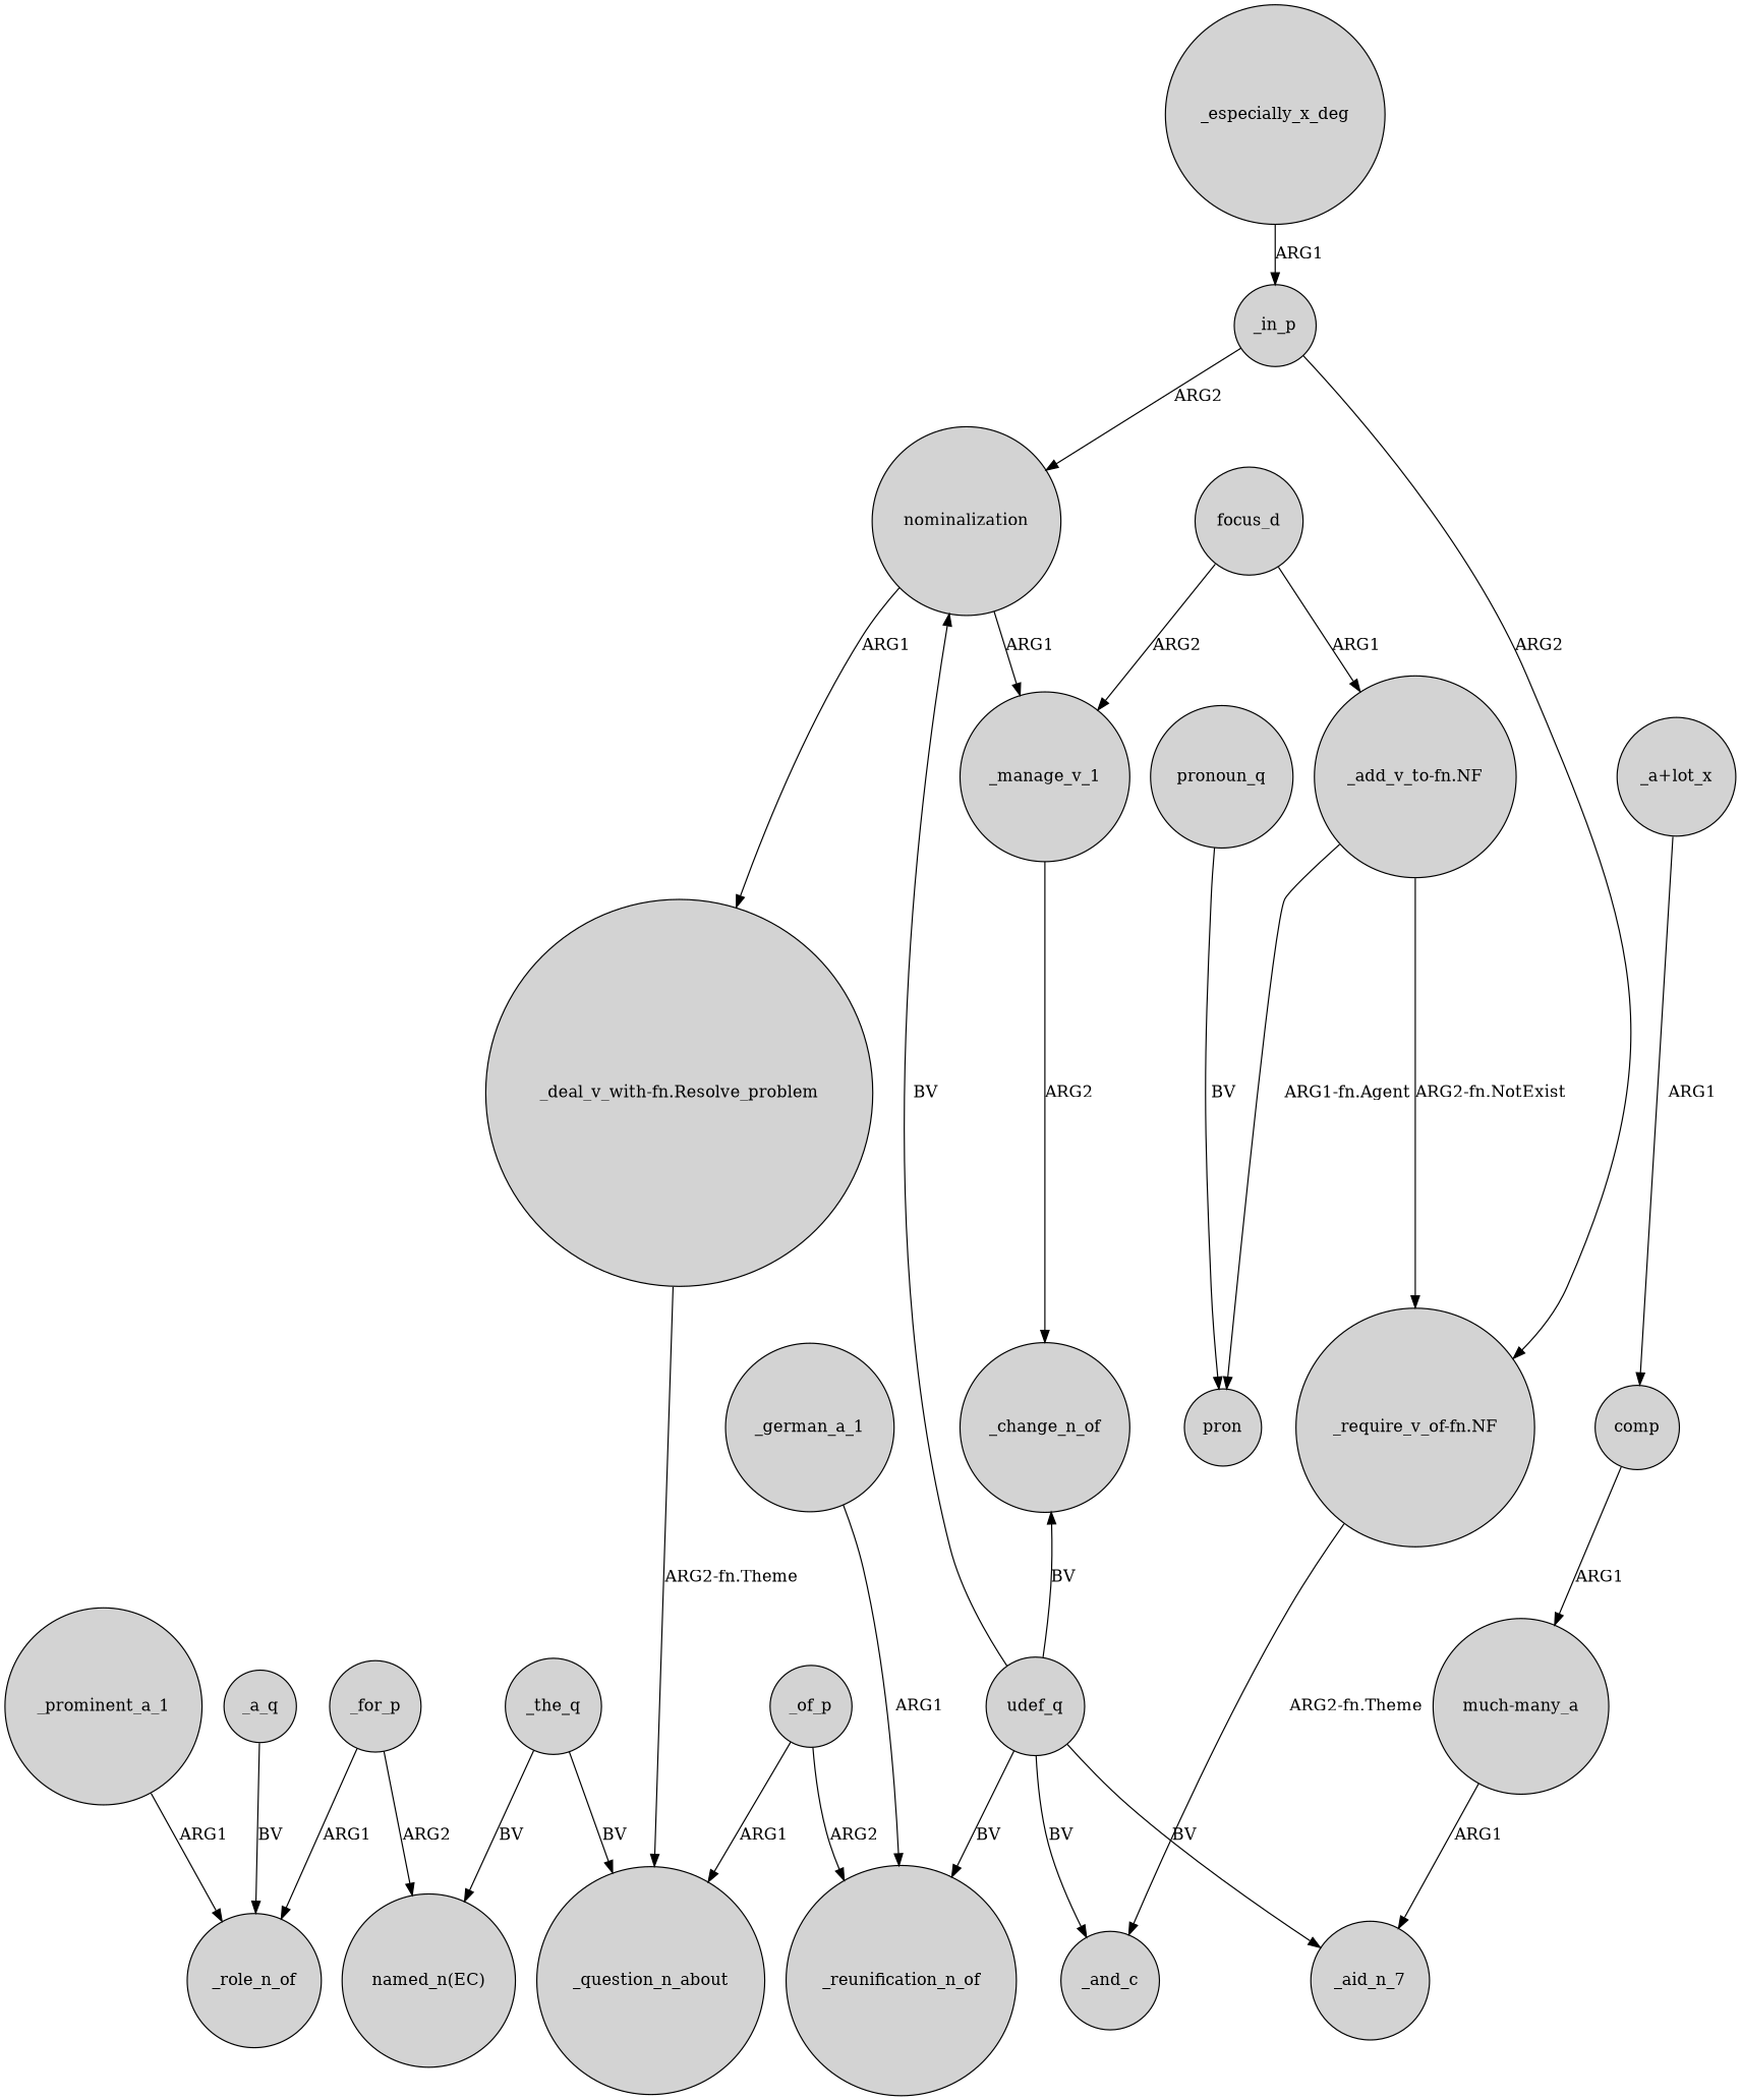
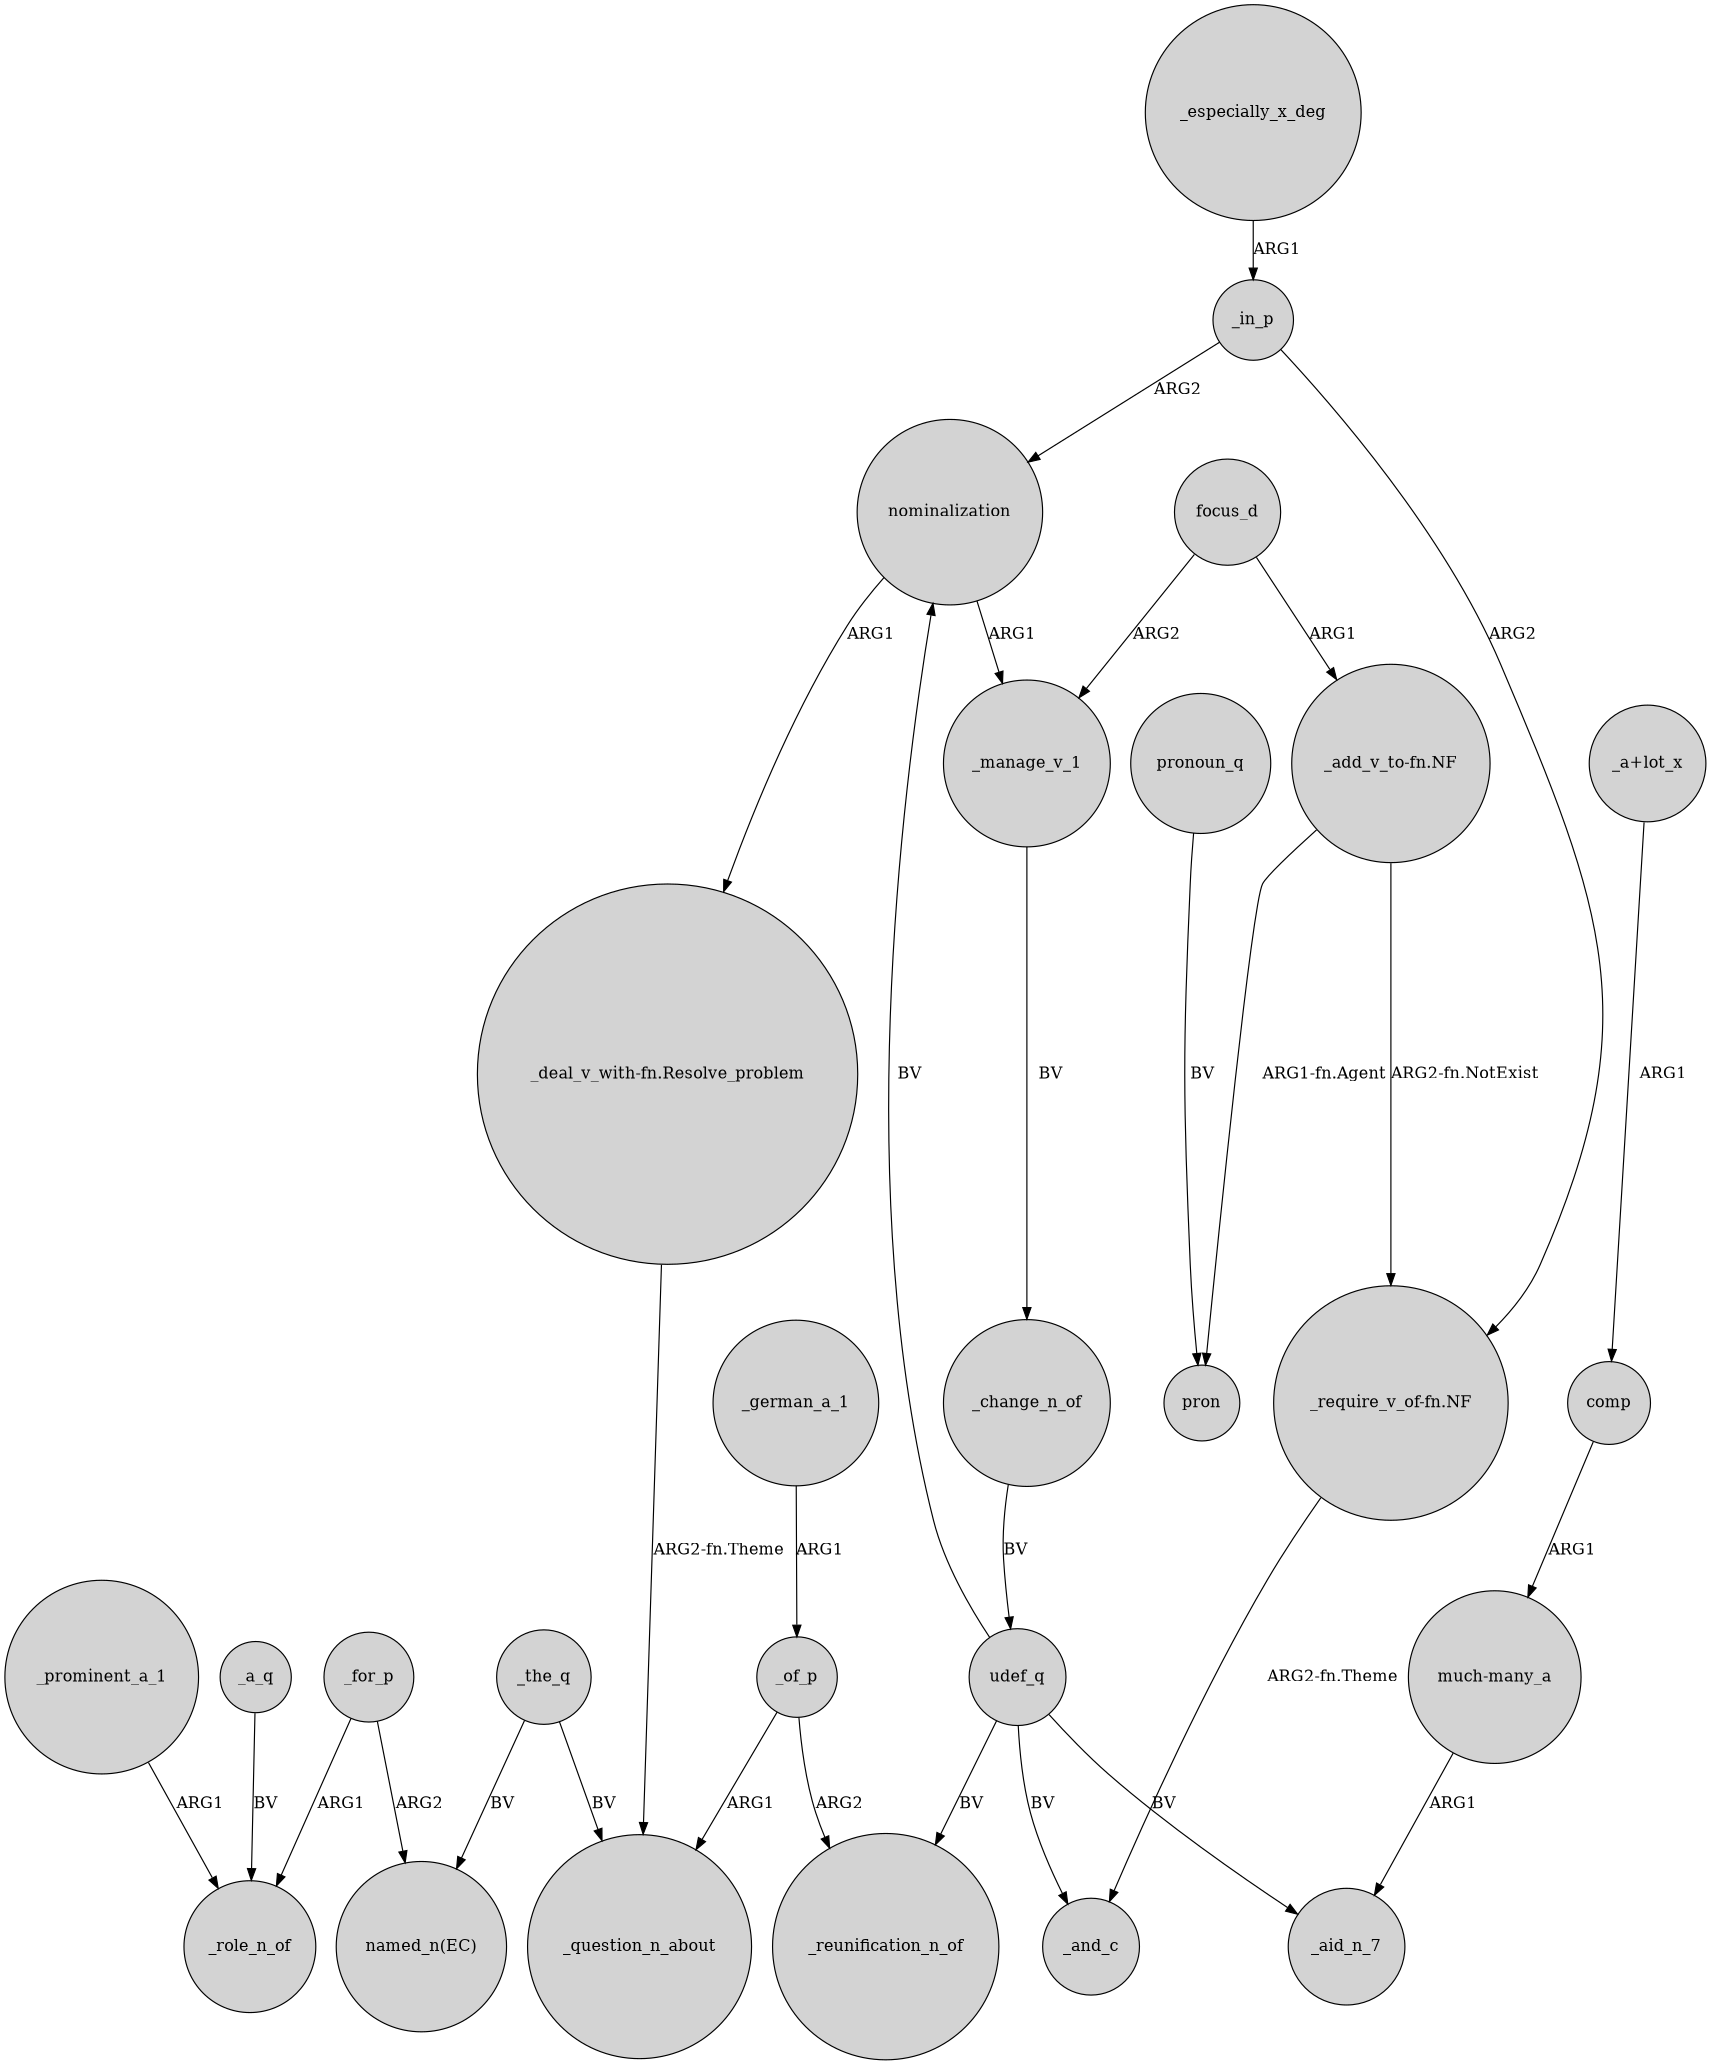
  digraph {
    node [shape=circle style=filled]
    _prominent_a_1
    _role_n_of
    "_require_v_of-fn.NF"
    _and_c
    nominalization
    "_deal_v_with-fn.Resolve_problem"
    _manage_v_1
    _of_p
    _reunification_n_of
    _question_n_about
    _the_q
    "named_n(EC)"
    _a_q
    _change_n_of
    _german_a_1
    n16 [label=_aid_n_7]
    "much-many_a"
    focus_d
    "_add_v_to-fn.NF"
    pron
    _for_p
    pronoun_q
    udef_q
    comp
    _in_p
    "_a+lot_x"
    _especially_x_deg
    _prominent_a_1 -> _role_n_of [label=ARG1]
    "_require_v_of-fn.NF" -> _and_c [label="ARG2-fn.Theme"]
    nominalization -> "_deal_v_with-fn.Resolve_problem" [label=ARG1]
    nominalization -> _manage_v_1 [label=ARG1]
    "_deal_v_with-fn.Resolve_problem" -> _question_n_about [label="ARG2-fn.Theme"]
-   _manage_v_1 -> _change_n_of [label=ARG2]
+   _manage_v_1 -> _change_n_of [label=BV]
    _of_p -> _reunification_n_of [label=ARG2]
    _of_p -> _question_n_about [label=ARG1]
    _the_q -> _question_n_about [label=BV]
    _the_q -> "named_n(EC)" [label=BV]
    _a_q -> _role_n_of [label=BV]
-   _german_a_1 -> _reunification_n_of [label=ARG1]
+   _german_a_1 -> _of_p [label=ARG1]
    "much-many_a" -> n16 [label=ARG1]
    focus_d -> _manage_v_1 [label=ARG2]
    focus_d -> "_add_v_to-fn.NF" [label=ARG1]
    "_add_v_to-fn.NF" -> "_require_v_of-fn.NF" [label="ARG2-fn.NotExist"]
    "_add_v_to-fn.NF" -> pron [label="ARG1-fn.Agent"]
    _for_p -> _role_n_of [label=ARG1]
    _for_p -> "named_n(EC)" [label=ARG2]
    pronoun_q -> pron [label=BV]
    udef_q -> _and_c [label=BV]
    udef_q -> nominalization [label=BV]
    udef_q -> _reunification_n_of [label=BV]
-   udef_q -> _change_n_of [label=BV]
+   _change_n_of -> udef_q [label=BV]
    udef_q -> n16 [label=BV]
    comp -> "much-many_a" [label=ARG1]
    _in_p -> "_require_v_of-fn.NF" [label=ARG2]
    _in_p -> nominalization [label=ARG2]
    "_a+lot_x" -> comp [label=ARG1]
    _especially_x_deg -> _in_p [label=ARG1]
  }
